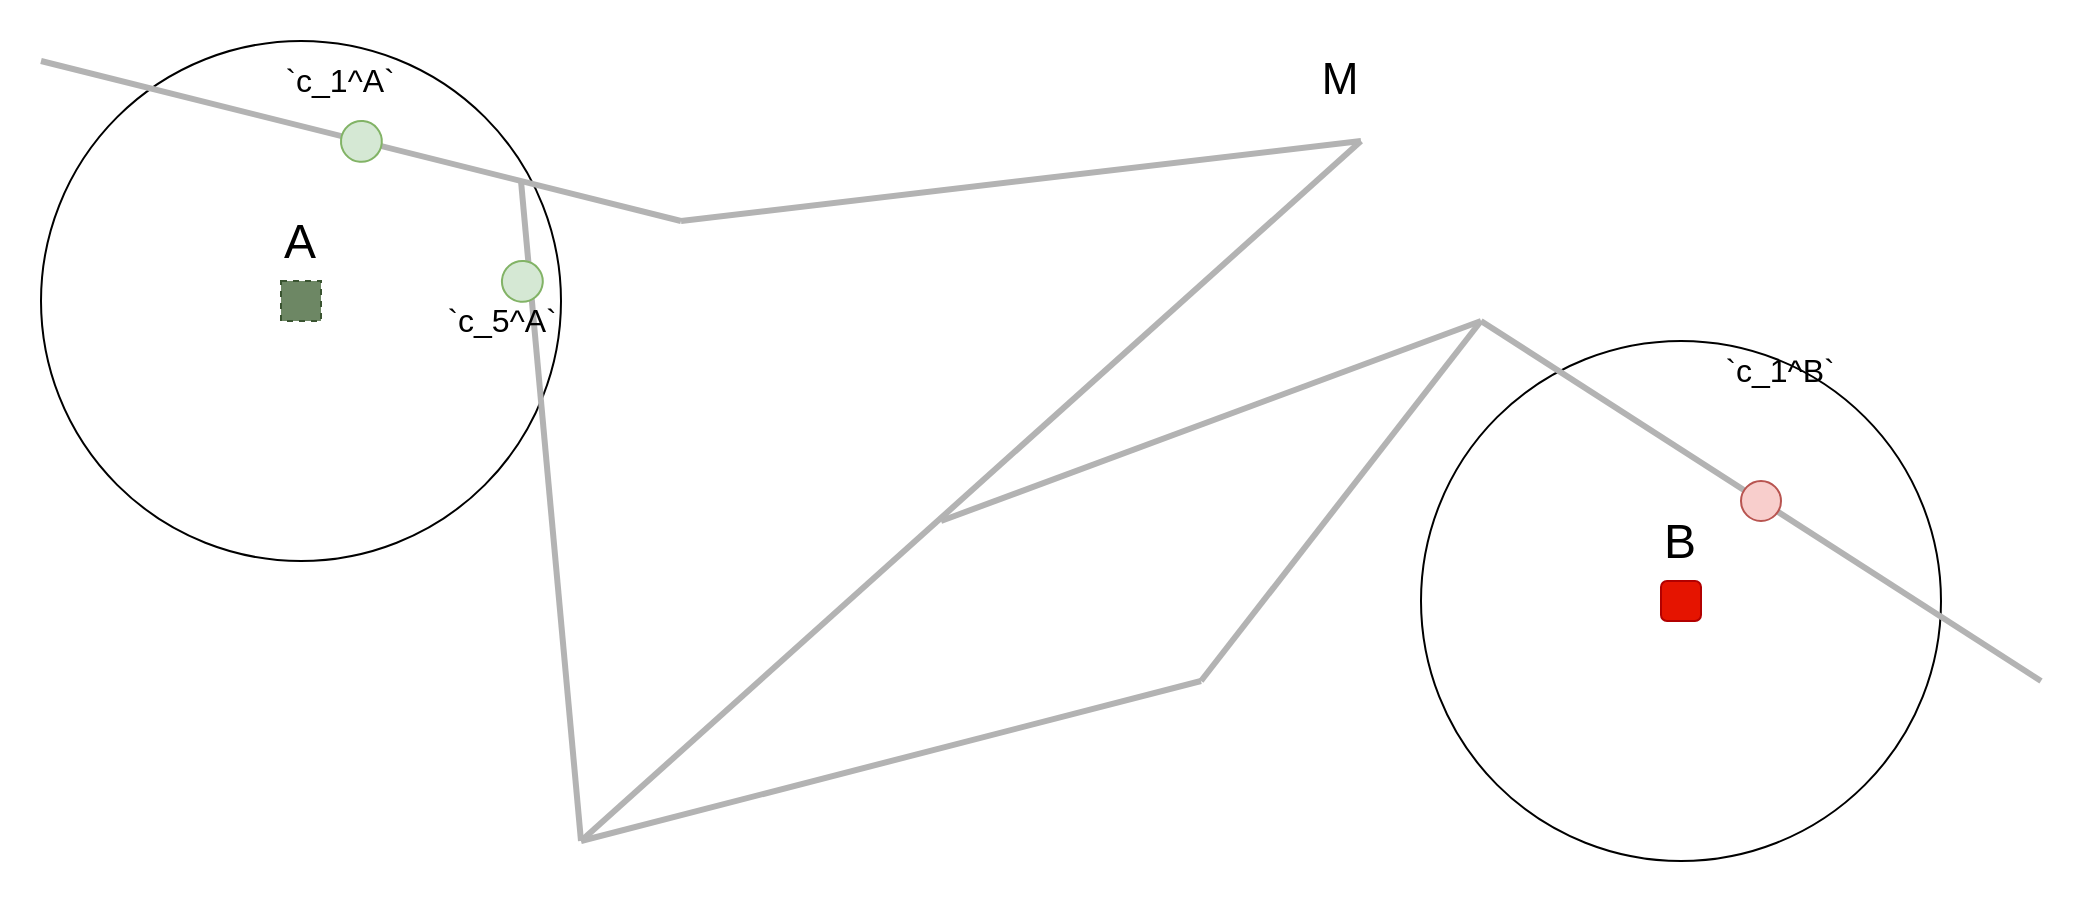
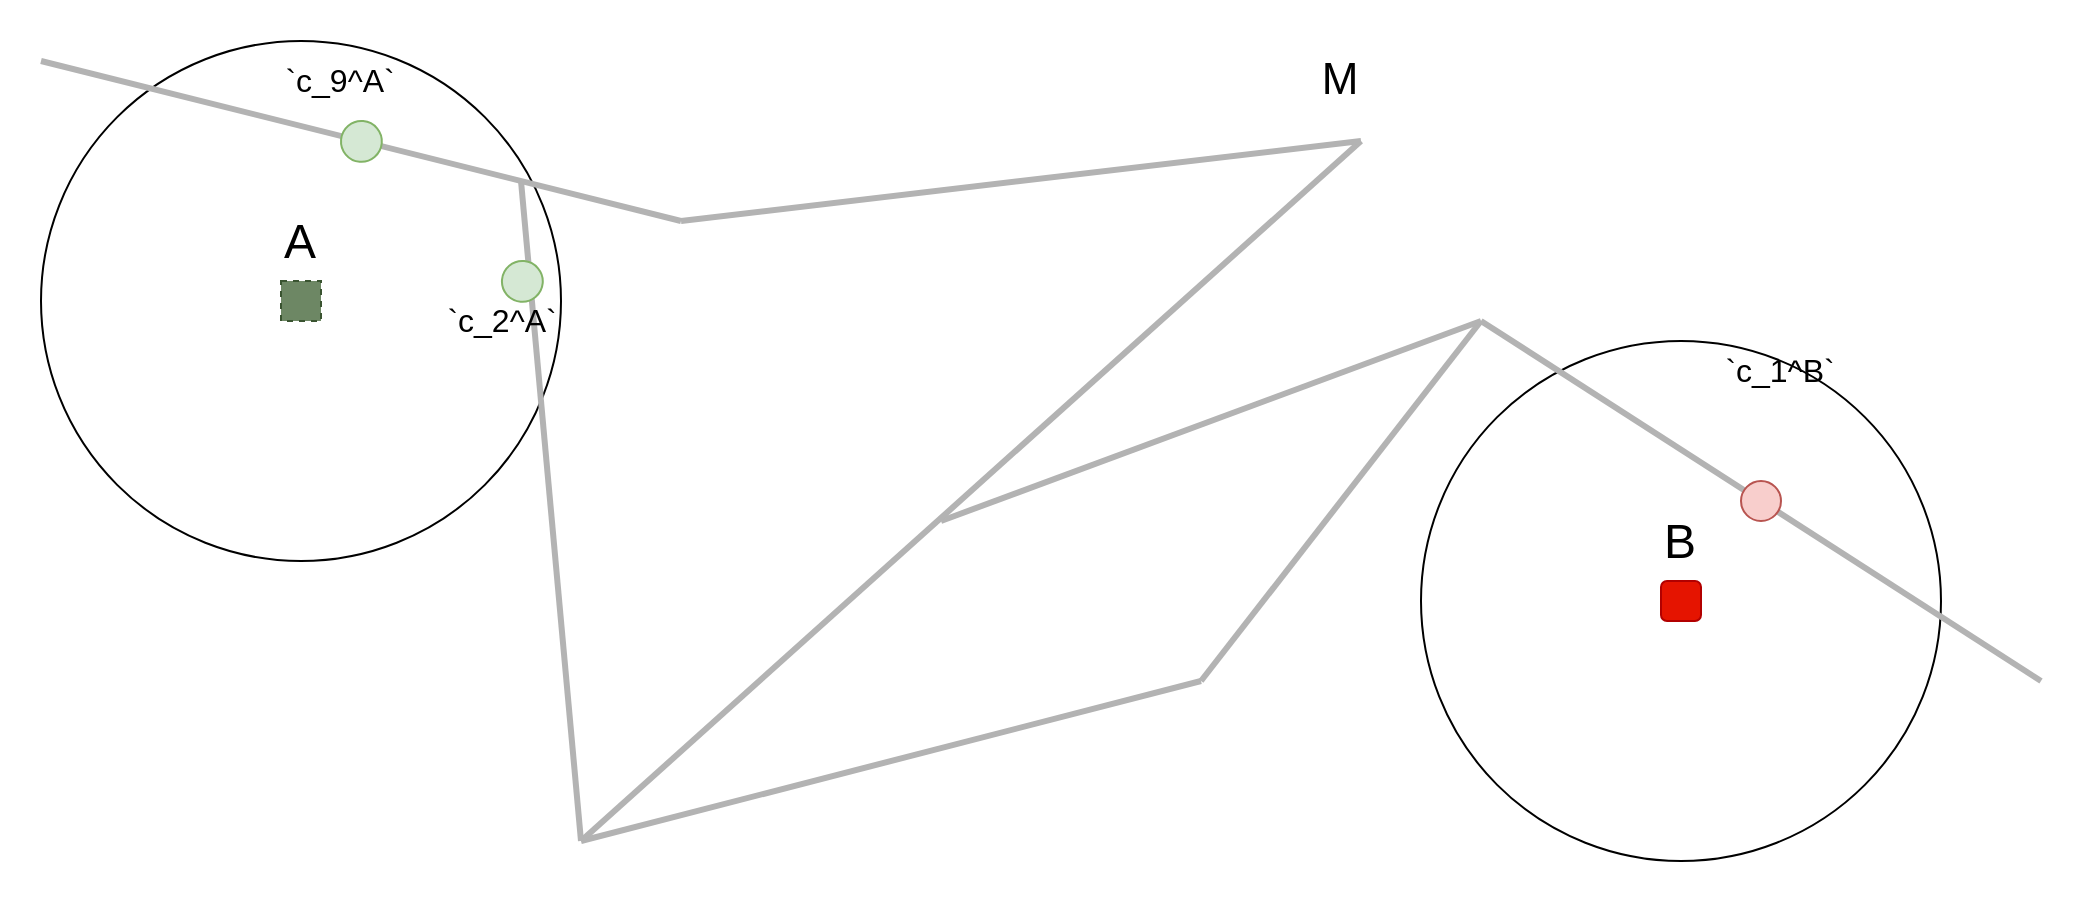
  <mxCell id="0" style=";html=1;" />
  <mxCell id="1" style=";html=1;" parent="0" />
  <mxCell id="2" value="" style="ellipse;whiteSpace=wrap;html=1;aspect=fixed;fillColor=none;" parent="1" vertex="1"><mxGeometry x="710" y="170" width="260" height="260" as="geometry" /></mxCell>
  <mxCell id="3" value="" style="ellipse;whiteSpace=wrap;html=1;aspect=fixed;fillColor=none;" parent="1" vertex="1"><mxGeometry x="20" y="20" width="260" height="260" as="geometry" /></mxCell>
  <mxCell id="4" value="A&lt;br&gt;&lt;div&gt;&lt;br&gt;&lt;/div&gt;&lt;div&gt;&lt;br&gt;&lt;/div&gt;" style="whiteSpace=wrap;html=1;rounded=0;shadow=0;strokeWidth=1;fillColor=#6d8764;fontSize=24;align=right;strokeColor=#3A5431;dashed=1;" parent="1" vertex="1"><mxGeometry x="140" y="140" width="20" height="20" as="geometry" /></mxCell>
  <mxCell id="5" value="B&lt;br&gt;&lt;br&gt;&lt;div&gt;&lt;br&gt;&lt;/div&gt;" style="whiteSpace=wrap;html=1;shadow=0;strokeWidth=1;fillColor=#e51400;fontSize=24;align=right;strokeColor=#B20000;rounded=1;" parent="1" vertex="1"><mxGeometry x="830" y="290" width="20" height="20" as="geometry" /></mxCell>
  <mxCell id="6" value="" style="endArrow=none;html=1;strokeWidth=3;fillColor=#76608a;strokeColor=#B3B3B3;" parent="1" edge="1"><mxGeometry width="50" height="50" relative="1" as="geometry"><mxPoint x="600" y="340" as="sourcePoint" /><mxPoint x="740" y="160" as="targetPoint" /></mxGeometry></mxCell>
  <mxCell id="7" value="" style="endArrow=none;html=1;strokeWidth=3;fillColor=#76608a;strokeColor=#B3B3B3;" parent="1" edge="1"><mxGeometry width="50" height="50" relative="1" as="geometry"><mxPoint x="600" y="340" as="sourcePoint" /><mxPoint x="290" y="420" as="targetPoint" /></mxGeometry></mxCell>
  <mxCell id="8" value="" style="endArrow=none;html=1;strokeWidth=3;fillColor=#76608a;strokeColor=#B3B3B3;" parent="1" edge="1"><mxGeometry width="50" height="50" relative="1" as="geometry"><mxPoint x="740" y="160" as="sourcePoint" /><mxPoint x="1020" y="340" as="targetPoint" /></mxGeometry></mxCell>
  <mxCell id="9" value="" style="endArrow=none;html=1;strokeWidth=3;fillColor=#76608a;strokeColor=#B3B3B3;" parent="1" edge="1"><mxGeometry width="50" height="50" relative="1" as="geometry"><mxPoint x="470" y="260" as="sourcePoint" /><mxPoint x="740" y="160" as="targetPoint" /></mxGeometry></mxCell>
  <mxCell id="10" value="" style="endArrow=none;html=1;strokeWidth=3;fillColor=#76608a;strokeColor=#B3B3B3;" parent="1" edge="1"><mxGeometry width="50" height="50" relative="1" as="geometry"><mxPoint x="290" y="420" as="sourcePoint" /><mxPoint x="680" y="70" as="targetPoint" /></mxGeometry></mxCell>
  <mxCell id="11" value="" style="endArrow=none;html=1;strokeWidth=3;fillColor=#76608a;strokeColor=#B3B3B3;" parent="1" edge="1"><mxGeometry width="50" height="50" relative="1" as="geometry"><mxPoint x="290" y="420" as="sourcePoint" /><mxPoint x="260" y="90" as="targetPoint" /></mxGeometry></mxCell>
  <mxCell id="12" value="" style="endArrow=none;html=1;strokeWidth=3;fillColor=#76608a;strokeColor=#B3B3B3;" parent="1" edge="1"><mxGeometry width="50" height="50" relative="1" as="geometry"><mxPoint x="680" y="70" as="sourcePoint" /><mxPoint x="340" y="110" as="targetPoint" /></mxGeometry></mxCell>
  <mxCell id="13" value="" style="endArrow=none;html=1;strokeWidth=3;fillColor=#76608a;strokeColor=#B3B3B3;" parent="1" edge="1"><mxGeometry width="50" height="50" relative="1" as="geometry"><mxPoint x="340" y="110" as="sourcePoint" /><mxPoint x="20" y="30" as="targetPoint" /></mxGeometry></mxCell>
  <mxCell id="14" value="" style="ellipse;whiteSpace=wrap;html=1;aspect=fixed;fillColor=#d5e8d4;strokeColor=#82b366;rotation=5;" parent="1" vertex="1"><mxGeometry x="250.47" y="130" width="20.42" height="20.42" as="geometry" /></mxCell>
  <mxCell id="15" value="" style="ellipse;whiteSpace=wrap;html=1;aspect=fixed;fillColor=#d5e8d4;strokeColor=#82b366;rotation=5;" parent="1" vertex="1"><mxGeometry x="170" y="60" width="20.42" height="20.42" as="geometry" /></mxCell>
  <mxCell id="16" value="" style="ellipse;whiteSpace=wrap;html=1;aspect=fixed;fillColor=#f8cecc;strokeColor=#b85450;" parent="1" vertex="1"><mxGeometry x="870" y="240" width="20" height="20" as="geometry" /></mxCell>
  <mxCell id="17" value="&lt;font style=&quot;font-size: 22px&quot;&gt;M&lt;/font&gt;" style="text;html=1;strokeColor=none;fillColor=none;align=center;verticalAlign=middle;whiteSpace=wrap;rounded=0;" parent="1" vertex="1"><mxGeometry x="650" y="30" width="40" height="20" as="geometry" /></mxCell>
- <mxCell id="18" value="&lt;div&gt;&lt;font style=&quot;font-size: 16px&quot;&gt;`c_1^A`&lt;/font&gt;&lt;/div&gt;" style="text;html=1;strokeColor=none;fillColor=none;align=center;verticalAlign=middle;whiteSpace=wrap;rounded=0;fontColor=#000000;" parent="1" vertex="1"><mxGeometry x="150.42" y="30" width="40" height="20" as="geometry" /></mxCell>
- <mxCell id="19" value="&lt;font style=&quot;font-size: 16px&quot;&gt;`c_5^A`&lt;/font&gt;" style="text;html=1;strokeColor=none;fillColor=none;align=center;verticalAlign=middle;whiteSpace=wrap;rounded=0;fontColor=#000000;" parent="1" vertex="1"><mxGeometry x="230.89" y="150.42" width="40" height="20" as="geometry" /></mxCell>
+ <mxCell id="18" value="&lt;div&gt;&lt;font style=&quot;font-size: 16px&quot;&gt;`c_9^A`&lt;/font&gt;&lt;/div&gt;" style="text;html=1;strokeColor=none;fillColor=none;align=center;verticalAlign=middle;whiteSpace=wrap;rounded=0;fontColor=#000000;" parent="1" vertex="1"><mxGeometry x="150.42" y="30" width="40" height="20" as="geometry" /></mxCell>
+ <mxCell id="19" value="&lt;font style=&quot;font-size: 16px&quot;&gt;`c_2^A`&lt;/font&gt;" style="text;html=1;strokeColor=none;fillColor=none;align=center;verticalAlign=middle;whiteSpace=wrap;rounded=0;fontColor=#000000;" parent="1" vertex="1"><mxGeometry x="230.89" y="150.42" width="40" height="20" as="geometry" /></mxCell>
  <mxCell id="20" style="edgeStyle=orthogonalEdgeStyle;rounded=0;orthogonalLoop=1;jettySize=auto;html=1;exitX=0.5;exitY=1;exitDx=0;exitDy=0;strokeColor=#B3B3B3;strokeWidth=3;fontColor=#000000;" parent="1" source="18" target="18" edge="1"><mxGeometry relative="1" as="geometry" /></mxCell>
  <mxCell id="21" value="&lt;div&gt;&lt;font style=&quot;font-size: 16px&quot;&gt;`c_1^B`&lt;/font&gt;&lt;/div&gt;" style="text;html=1;strokeColor=none;fillColor=none;align=center;verticalAlign=middle;whiteSpace=wrap;rounded=0;fontColor=#000000;" parent="1" vertex="1"><mxGeometry x="870" y="175" width="40" height="20" as="geometry" /></mxCell>
